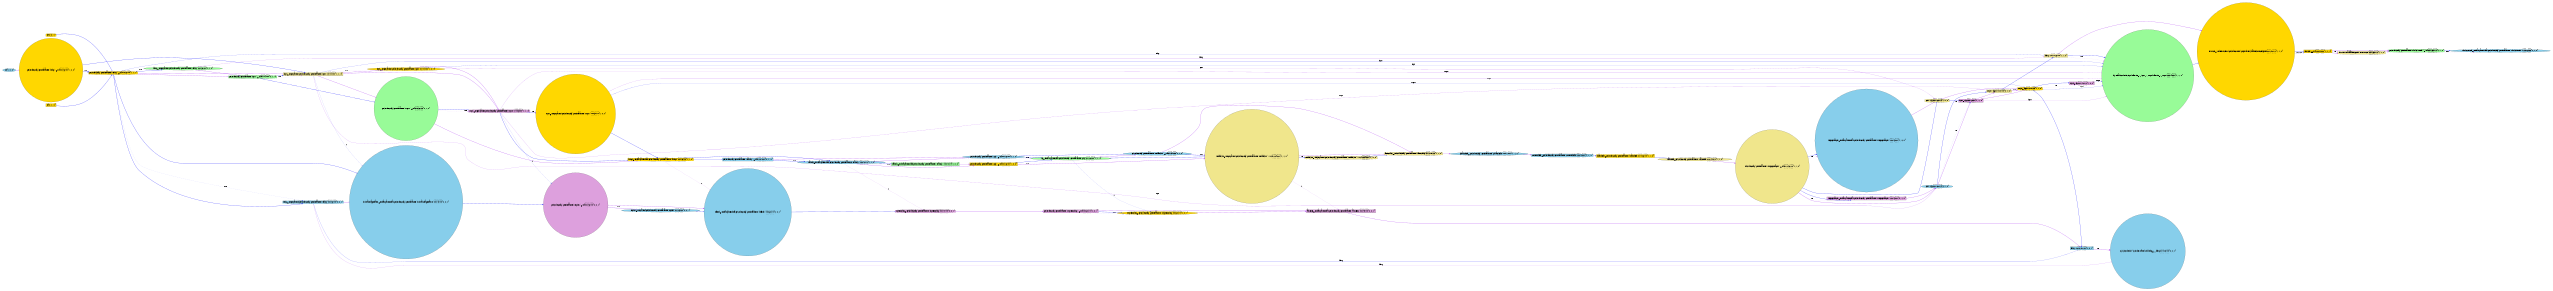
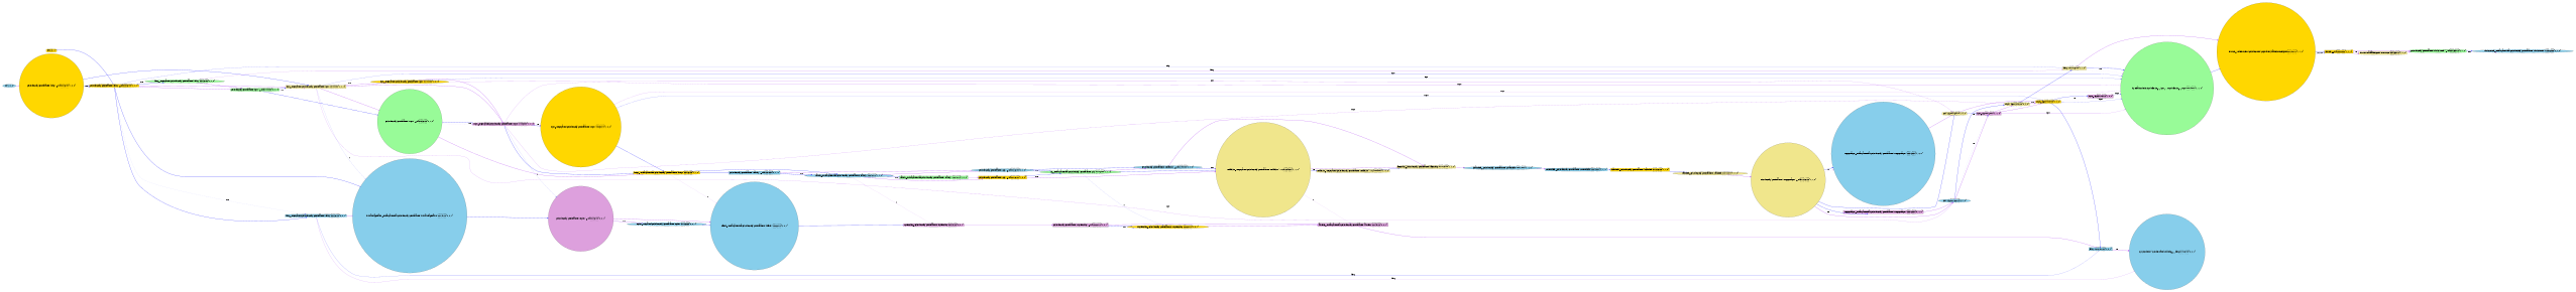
  digraph {
    rankdir=LR
    node [fillcolor=skyblue shape=cylinder style=filled]
    edge [arrowhead=vee color=purple style=bold]
    n1 [fillcolor=gold label="output = Integer.parseInt(getServletConfig().getInitParameter(\"output\"))@@@5@@@['1', '0', '0']" shape=circle]
    n2 [fillcolor=gold label="output = 256@@@17@@@['1', '1', '0']"]
    n3 [fillcolor=gold label="listings = Boolean.parseBoolean(getServletConfig().getInitParameter(\"listings\"))@@@6@@@['1', '1', '0']"]
    n4 [fillcolor=palegreen label="log(\"DefaultServlet.init: input buffer size=\" + input + \", output buffer size=\" + output)@@@19@@@['1', '1', '0']" shape=circle]
    n5 [fillcolor=plum label="output = 256@@@17@@@['1', '0', '0']" shape=folder]
    n6 [label="debug > 0@@@10@@@['0', '0', '1']" shape=folder]
    n7 [label="buffered = Boolean.parseBoolean(getServletConfig().getInitParameter(\"buffered\"))@@@6@@@['0', '0', '1']" shape=circle]
    n8 [label="getServletConfig().getInitParameter(\"readonly\") != null@@@7@@@['0', '1', '0']" shape=folder]
    n9 [label="readOnly = Boolean.parseBoolean(getServletConfig().getInitParameter(\"readonly\"))@@@7@@@['1', '1', '0']" shape=ellipse]
    n10 [fillcolor=gold label="resources = (WebResourceRoot)getServletContext().getAttribute(Globals.RESOURCES_ATTR)@@@21@@@['1', '1', '0']" shape=circle]
    n11 [label="getServletConfig().getInitParameter(\"gzip\") != null@@@8@@@['0', '1', '0']" shape=ellipse]
    n12 [fillcolor=palegreen label="gzip = Boolean.parseBoolean(getServletConfig().getInitParameter(\"gzip\"))@@@8@@@['1', '1', '0']" shape=ellipse]
    n13 [label="getServletConfig().getInitParameter(\"sendfileSize\") != null@@@9@@@['0', '1', '0']" shape=ellipse]
    n14 [fillcolor=khaki label="sendfileSize = Integer.parseInt(getServletConfig().getInitParameter(\"sendfileSize\")) * 1024@@@9@@@['1', '1', '0']" shape=circle]
    n15 [fillcolor=gold label="outputEncoding = getServletConfig().getInitParameter(\"outputEncoding\")@@@8@@@['0', '0', '1']" shape=ellipse]
    n16 [fillcolor=khaki label="fileEncoding = getServletConfig().getInitParameter(\"fileEncoding\")@@@10@@@['1', '1', '0']"]
    n17 [fillcolor=khaki label="readmeFile = getServletConfig().getInitParameter(\"readmeFile\")@@@14@@@['1', '1', '0']" shape=ellipse]
    n18 [fillcolor=khaki label="getServletConfig().getInitParameter(\"useAcceptRanges\") != null@@@15@@@['1', '1', '0']" shape=circle]
    n19 [label="input < 256@@@16@@@['0', '1', '0']" shape=ellipse]
    n20 [fillcolor=khaki label="input < 256@@@16@@@['1', '0', '0']"]
    n21 [label="useAcceptRanges = Boolean.parseBoolean(getServletConfig().getInitParameter(\"useAcceptRanges\"))@@@15@@@['1', '0', '0']" shape=circle]
    n22 [fillcolor=plum label="useAcceptRanges = Boolean.parseBoolean(getServletConfig().getInitParameter(\"useAcceptRanges\"))@@@15@@@['0', '1', '0']" shape=folder]
    n23 [fillcolor=palegreen label="getServletConfig().getInitParameter(\"input\") != null@@@4@@@['0', '1', '0']"]
    n24 [fillcolor=palegreen label="getServletConfig().getInitParameter(\"output\") != null@@@5@@@['0', '1', '0']" shape=circle]
    n25 [fillcolor=khaki label="input = Integer.parseInt(getServletConfig().getInitParameter(\"input\"))@@@4@@@['1', '1', '0']" shape=folder]
    n26 [fillcolor=plum label="output = Integer.parseInt(getServletConfig().getInitParameter(\"output\"))@@@5@@@['1', '1', '0']"]
    n27 [fillcolor=gold label="input = Integer.parseInt(getServletConfig().getInitParameter(\"input\"))@@@4@@@['1', '0', '0']" shape=ellipse]
    n28 [label="isVirtualWebappRelative = Boolean.parseBoolean(getServletConfig().getInitParameter(\"isVirtualWebappRelative\"))@@@4@@@['0', '0', '1']" shape=circle]
    n29 [label="globalXsltFile = getServletConfig().getInitParameter(\"globalXsltFile\")@@@11@@@['1', '1', '0']" shape=ellipse]
    n30 [label="contextXsltFile = getServletConfig().getInitParameter(\"contextXsltFile\")@@@12@@@['1', '1', '0']"]
    n31 [fillcolor=gold label="localXsltFile = getServletConfig().getInitParameter(\"localXsltFile\")@@@13@@@['1', '1', '0']" shape=folder]
    n32 [fillcolor=plum label="getServletConfig().getInitParameter(\"expires\") != null@@@5@@@['0', '0', '1']" shape=circle]
    n33 [label="expires = Long.valueOf(getServletConfig().getInitParameter(\"expires\"))@@@5@@@['0', '0', '1']" shape=ellipse]
    n34 [fillcolor=plum label="inputEncoding = getServletConfig().getInitParameter(\"inputEncoding\")@@@7@@@['0', '0', '1']"]
    n35 [fillcolor=gold label="resources == null@@@22@@@['1', '1', '0']" shape=folder]
    n36 [fillcolor=palegreen label="getServletConfig().getInitParameter(\"showServerInfo\") != null@@@25@@@['0', '1', '0']"]
    n37 [fillcolor=khaki label="throw new UnavailableException(\"No resources\")@@@23@@@['1', '1', '0']"]
    n38 [fillcolor=khaki label="output < 256@@@17@@@['0', '1', '0']"]
    n39 [fillcolor=khaki label="debug > 0@@@18@@@['1', '1', '0']" shape=folder]
    n40 [fillcolor=plum label="input = 256@@@16@@@['1', '1', '0']" shape=folder]
    n41 [label="init['1', '0', '0']" shape=ellipse]
    n42 [fillcolor=gold label="getServletConfig().getInitParameter(\"debug\") != null@@@3@@@['1', '0', '0']" shape=circle]
    n43 [fillcolor=gold label="getServletConfig().getInitParameter(\"debug\") != null@@@3@@@['1', '1', '1']"]
    n44 [fillcolor=gold label="getServletConfig().getInitParameter(\"gzip\") != null@@@8@@@['1', '0', '0']" shape=folder]
    n45 [fillcolor=palegreen label="readOnly = Boolean.parseBoolean(getServletConfig().getInitParameter(\"readonly\"))@@@7@@@['1', '0', '0']" shape=folder]
-   n46 [fillcolor=gold label="init['0', '1', '0']" shape=folder]
    n47 [fillcolor=palegreen label="debug = Integer.parseInt(getServletConfig().getInitParameter(\"debug\"))@@@3@@@['0', '1', '0']" shape=ellipse]
    n48 [label="debug = Integer.parseInt(getServletConfig().getInitParameter(\"debug\"))@@@3@@@['0', '0', '1']"]
    n49 [fillcolor=khaki label="sendfileSize = Integer.parseInt(getServletConfig().getInitParameter(\"sendfileSize\")) * 1024@@@9@@@['1', '0', '0']"]
    n50 [fillcolor=plum label="allowExec = Boolean.parseBoolean(getServletConfig().getInitParameter(\"allowExec\"))@@@9@@@['0', '0', '1']" shape=folder]
    n51 [label="showServerInfo = Boolean.parseBoolean(getServletConfig().getInitParameter(\"showServerInfo\"))@@@26@@@['0', '1', '0']" shape=ellipse]
    n52 [fillcolor=plum label="getServletConfig().getInitParameter(\"outputEncoding\") != null@@@8@@@['0', '0', '1']" shape=folder]
    n53 [fillcolor=gold label="init['0', '0', '1']"]
    n54 [label="log(\"SSIServlet.init() SSI invoker started with 'debug'=\" + debug)@@@10@@@['0', '0', '1']" shape=circle]
    n1 -> n2 [color=blue label=output style=solid]
    n1 -> n3 [color=blue]
    n1 -> n4 [arrowhead=odot label=output style=solid]
    n2 -> n4 [color=blue label=output style=solid]
    n2 -> n5 [color=blue]
    n2 -> n5 [label=true style=dotted]
    n2 -> n6 [color=blue]
    n3 -> n7 [arrowhead=odot label=0 style=dashed]
    n3 -> n8 [arrowhead=odot color=blue]
    n3 -> n9 [color=blue]
    n4 -> n10 [arrowhead=odot color=blue]
    n5 -> n4 [color=blue label=output style=solid]
    n6 -> n54 [label=true style=dotted]
    n6 -> n54
    n7 -> n34 [arrowhead=odot color=blue]
    n8 -> n9 [arrowhead=odot color=blue label=true style=dotted]
    n8 -> n9 [color=blue]
    n8 -> n11 [arrowhead=odot]
    n9 -> n11 [arrowhead=odot]
    n9 -> n34 [arrowhead=odot label=0 style=dashed]
    n9 -> n44
    n9 -> n45 [label=true style=dotted]
    n9 -> n45 [arrowhead=odot color=blue]
    n10 -> n35 [arrowhead=odot color=blue]
    n10 -> n35 [color=blue label=resources style=solid]
    n11 -> n12 [arrowhead=odot color=blue label=true style=dotted]
    n11 -> n12 [arrowhead=odot color=blue]
    n11 -> n13 [arrowhead=odot color=blue]
    n12 -> n13
    n12 -> n14 [arrowhead=odot color=blue]
    n12 -> n15 [color=blue label=0 style=dashed]
    n13 -> n14 [arrowhead=odot color=blue]
    n13 -> n14 [label=true style=dotted]
    n13 -> n16
    n14 -> n16 [arrowhead=odot]
    n14 -> n49 [arrowhead=odot color=blue label=true style=dotted]
    n14 -> n49 [arrowhead=odot color=blue]
    n14 -> n50 [label=0 style=dashed]
    n15 -> n50
    n16 -> n29
    n17 -> n18
    n18 -> n19 [arrowhead=odot]
    n18 -> n20 [arrowhead=odot color=blue]
    n18 -> n21 [color=blue]
    n18 -> n21 [label=true style=dotted]
    n18 -> n22 [label=true style=dotted]
    n18 -> n22 [color=blue]
    n19 -> n38 [color=blue]
    n19 -> n40
    n19 -> n40 [color=blue label=true style=dotted]
    n20 -> n2 [arrowhead=odot]
    n20 -> n40 [arrowhead=odot color=blue]
    n20 -> n40 [arrowhead=odot label=true style=dotted]
    n21 -> n20 [arrowhead=odot]
    n22 -> n19 [arrowhead=odot]
    n23 -> n24 [arrowhead=odot color=blue]
    n23 -> n25 [label=true style=dotted]
    n23 -> n25 [color=blue]
    n24 -> n3 [arrowhead=odot]
    n24 -> n26 [arrowhead=odot color=blue]
    n24 -> n26 [label=true style=dotted]
    n25 -> n4 [color=blue label=input style=solid]
    n25 -> n19 [label=input style=solid]
    n25 -> n24 [arrowhead=odot]
    n25 -> n26 [arrowhead=odot]
    n25 -> n27 [arrowhead=odot label=true style=dotted]
    n25 -> n27 [arrowhead=odot]
    n25 -> n28 [arrowhead=odot color=blue label=0 style=dashed]
    n26 -> n1 [arrowhead=odot color=blue]
    n26 -> n1 [label=true style=dotted]
    n26 -> n3 [arrowhead=odot color=blue]
    n26 -> n4 [arrowhead=odot label=output style=solid]
    n26 -> n32 [color=blue label=0 style=dashed]
    n26 -> n38 [arrowhead=odot label=output style=solid]
    n27 -> n4 [color=blue label=input style=solid]
    n27 -> n20 [label=input style=solid]
    n27 -> n26 [arrowhead=odot]
    n28 -> n32 [color=blue]
    n29 -> n30
    n30 -> n31 [color=blue]
    n31 -> n17 [arrowhead=odot color=blue]
    n32 -> n7
    n32 -> n33 [arrowhead=odot color=blue label=true style=dotted]
    n32 -> n33 [arrowhead=odot]
    n33 -> n7 [arrowhead=odot color=blue]
    n34 -> n52
    n35 -> n36
    n35 -> n37
    n35 -> n37 [label=true style=dotted]
    n36 -> n51 [color=blue]
    n36 -> n51 [label=true style=dotted]
    n37 -> n36
    n38 -> n2 [arrowhead=odot label=true style=dotted]
    n38 -> n2
    n38 -> n39 [color=blue]
    n39 -> n4 [color=blue]
    n39 -> n4 [label=true style=dotted]
    n39 -> n10
    n40 -> n2 [arrowhead=odot]
    n40 -> n4 [label=input style=solid]
    n40 -> n38
    n41 -> n42 [arrowhead=odot]
    n42 -> n25 [color=blue]
    n42 -> n43 [color=blue label=true style=dotted]
    n42 -> n43 [color=blue]
    n43 -> n23 [arrowhead=odot]
    n43 -> n25 [arrowhead=odot]
    n43 -> n28 [arrowhead=odot color=blue]
    n43 -> n39 [arrowhead=odot color=blue label=debug style=solid]
    n43 -> n47 [color=blue]
    n43 -> n47 [arrowhead=odot label=true style=dotted]
    n43 -> n48 [color=blue]
    n43 -> n48 [color=blue label=true style=dotted]
    n44 -> n12 [arrowhead=odot label=true style=dotted]
    n44 -> n12 [color=blue]
    n44 -> n14
    n45 -> n44
-   n46 -> n43 [color=blue]
    n47 -> n23
    n47 -> n39 [label=debug style=solid]
    n48 -> n6 [arrowhead=odot color=blue label=debug style=solid]
    n48 -> n28 [arrowhead=odot]
    n48 -> n54 [arrowhead=odot label=debug style=solid]
    n49 -> n16 [arrowhead=odot color=blue]
    n50 -> n6 [arrowhead=odot]
    n52 -> n15 [color=blue label=true style=dotted]
    n52 -> n15 [arrowhead=odot color=blue]
    n52 -> n50 [arrowhead=odot]
    n53 -> n43 [arrowhead=odot color=blue]
  }
